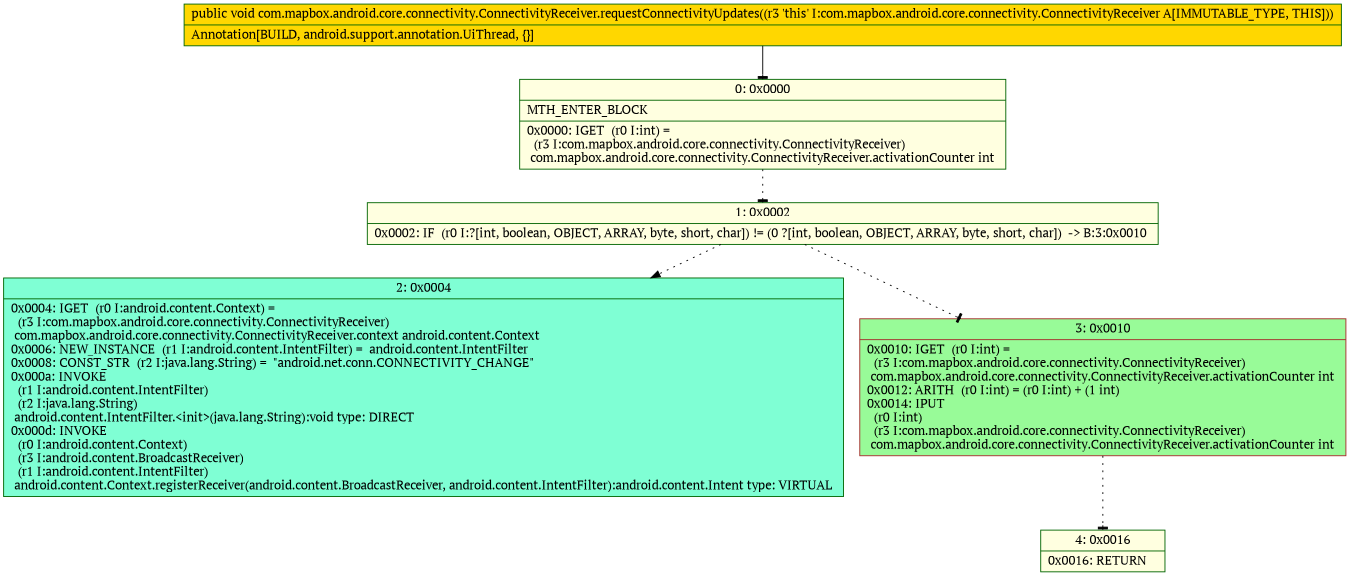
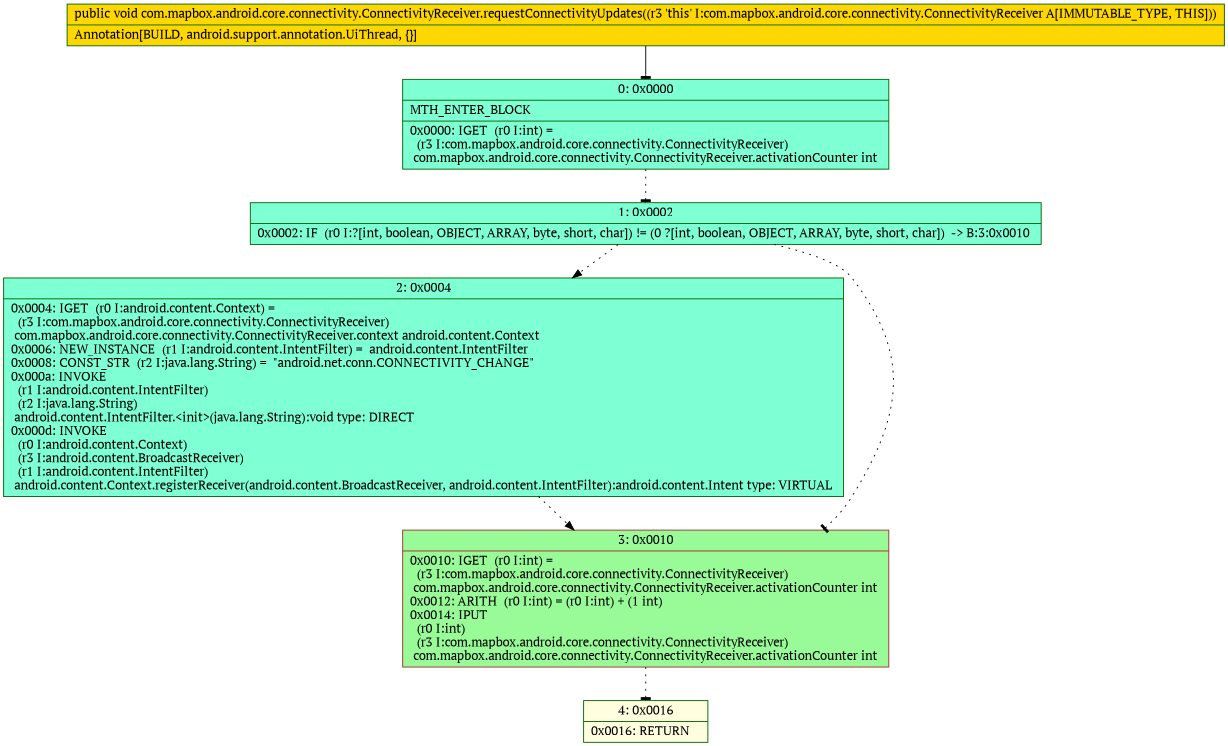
  digraph {
    fontname="PT Serif"
    node [color=darkgreen fillcolor=lightyellow fontname="PT Serif" shape=record style=filled]
    edge [arrowhead=tee fontname="PT Serif" style=dotted]
-   n1 [label="{0\:\ 0x0000|MTH_ENTER_BLOCK\l|0x0000: IGET  (r0 I:int) = \l  (r3 I:com.mapbox.android.core.connectivity.ConnectivityReceiver)\l com.mapbox.android.core.connectivity.ConnectivityReceiver.activationCounter int \l}"]
-   n2 [label="{1\:\ 0x0002|0x0002: IF  (r0 I:?[int, boolean, OBJECT, ARRAY, byte, short, char]) != (0 ?[int, boolean, OBJECT, ARRAY, byte, short, char])  \-\> B:3:0x0010 \l}"]
+   n1 [fillcolor=aquamarine label="{0\:\ 0x0000|MTH_ENTER_BLOCK\l|0x0000: IGET  (r0 I:int) = \l  (r3 I:com.mapbox.android.core.connectivity.ConnectivityReceiver)\l com.mapbox.android.core.connectivity.ConnectivityReceiver.activationCounter int \l}"]
+   n2 [fillcolor=aquamarine label="{1\:\ 0x0002|0x0002: IF  (r0 I:?[int, boolean, OBJECT, ARRAY, byte, short, char]) != (0 ?[int, boolean, OBJECT, ARRAY, byte, short, char])  \-\> B:3:0x0010 \l}"]
    n3 [fillcolor=aquamarine label="{2\:\ 0x0004|0x0004: IGET  (r0 I:android.content.Context) = \l  (r3 I:com.mapbox.android.core.connectivity.ConnectivityReceiver)\l com.mapbox.android.core.connectivity.ConnectivityReceiver.context android.content.Context \l0x0006: NEW_INSTANCE  (r1 I:android.content.IntentFilter) =  android.content.IntentFilter \l0x0008: CONST_STR  (r2 I:java.lang.String) =  \"android.net.conn.CONNECTIVITY_CHANGE\" \l0x000a: INVOKE  \l  (r1 I:android.content.IntentFilter)\l  (r2 I:java.lang.String)\l android.content.IntentFilter.\<init\>(java.lang.String):void type: DIRECT \l0x000d: INVOKE  \l  (r0 I:android.content.Context)\l  (r3 I:android.content.BroadcastReceiver)\l  (r1 I:android.content.IntentFilter)\l android.content.Context.registerReceiver(android.content.BroadcastReceiver, android.content.IntentFilter):android.content.Intent type: VIRTUAL \l}"]
    n4 [color=brown fillcolor=palegreen label="{3\:\ 0x0010|0x0010: IGET  (r0 I:int) = \l  (r3 I:com.mapbox.android.core.connectivity.ConnectivityReceiver)\l com.mapbox.android.core.connectivity.ConnectivityReceiver.activationCounter int \l0x0012: ARITH  (r0 I:int) = (r0 I:int) + (1 int) \l0x0014: IPUT  \l  (r0 I:int)\l  (r3 I:com.mapbox.android.core.connectivity.ConnectivityReceiver)\l com.mapbox.android.core.connectivity.ConnectivityReceiver.activationCounter int \l}"]
    n5 [label="{4\:\ 0x0016|0x0016: RETURN   \l}"]
    n6 [fillcolor=gold label="{public void com.mapbox.android.core.connectivity.ConnectivityReceiver.requestConnectivityUpdates((r3 'this' I:com.mapbox.android.core.connectivity.ConnectivityReceiver A[IMMUTABLE_TYPE, THIS]))  | Annotation[BUILD, android.support.annotation.UiThread, \{\}]\l}"]
    n1 -> n2
    n2 -> n3 [arrowhead=normal]
    n2 -> n4
+   n3 -> n4 [arrowhead=normal]
    n4 -> n5
    n6 -> n1 [style=solid]
  }
